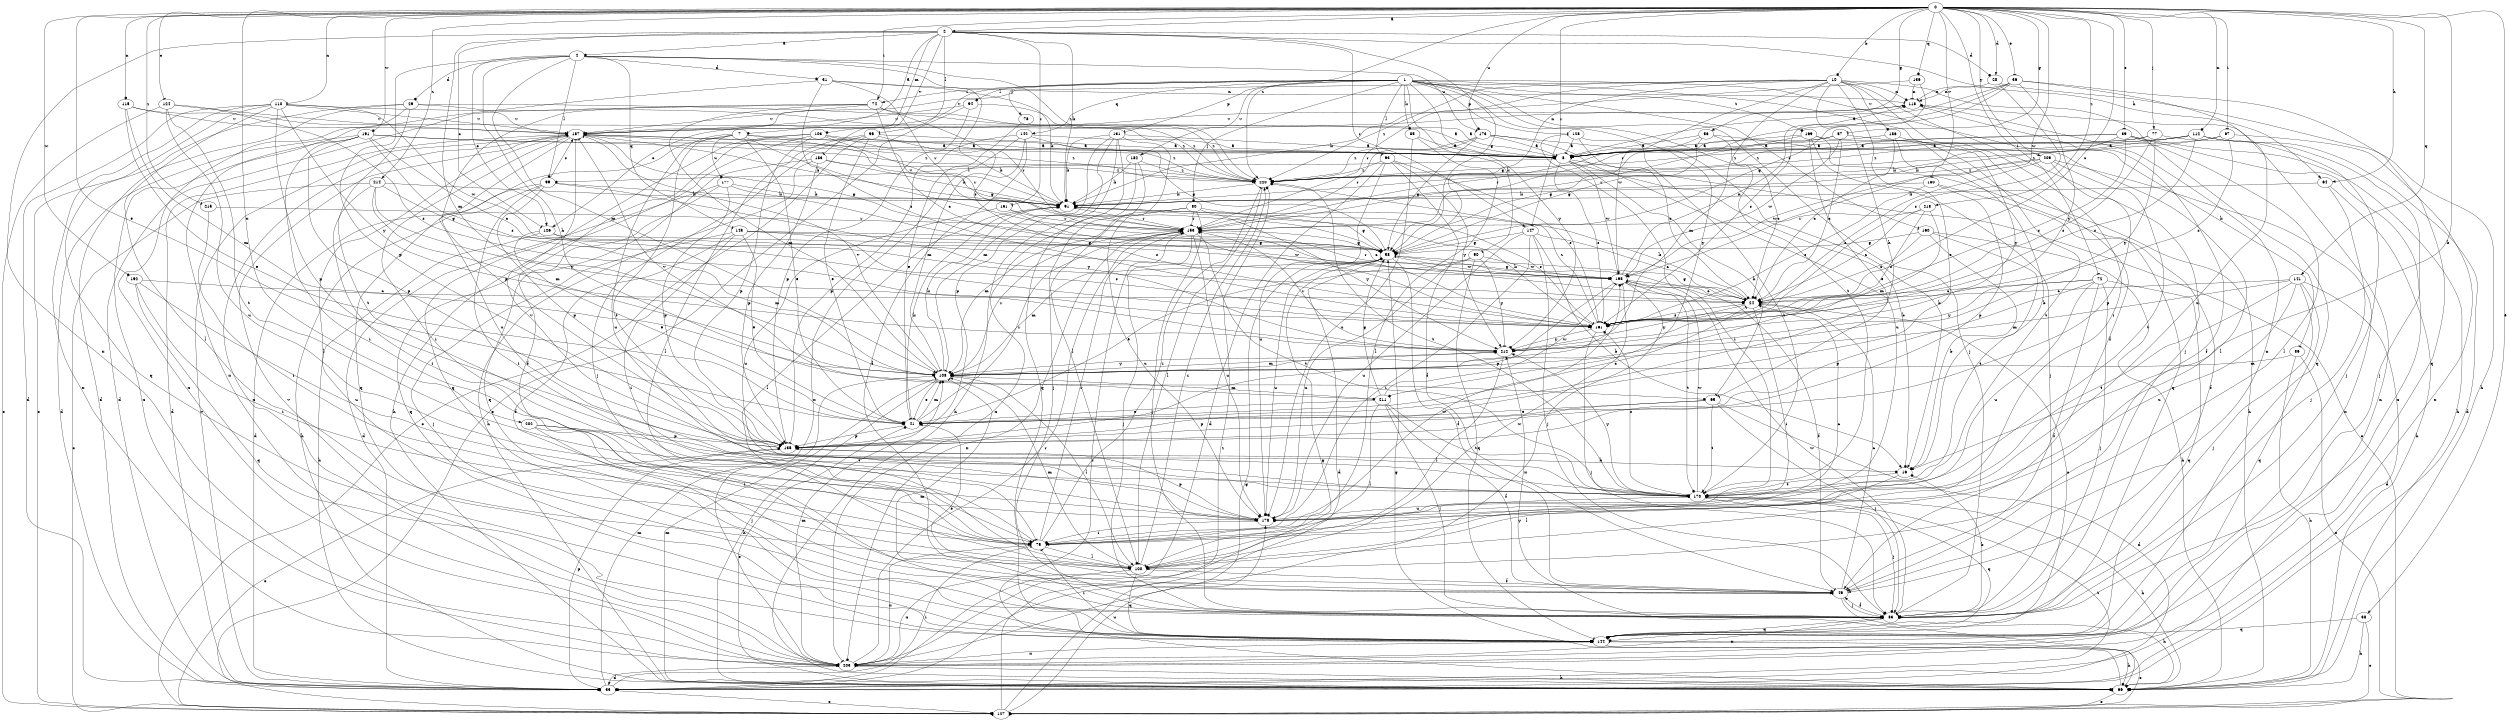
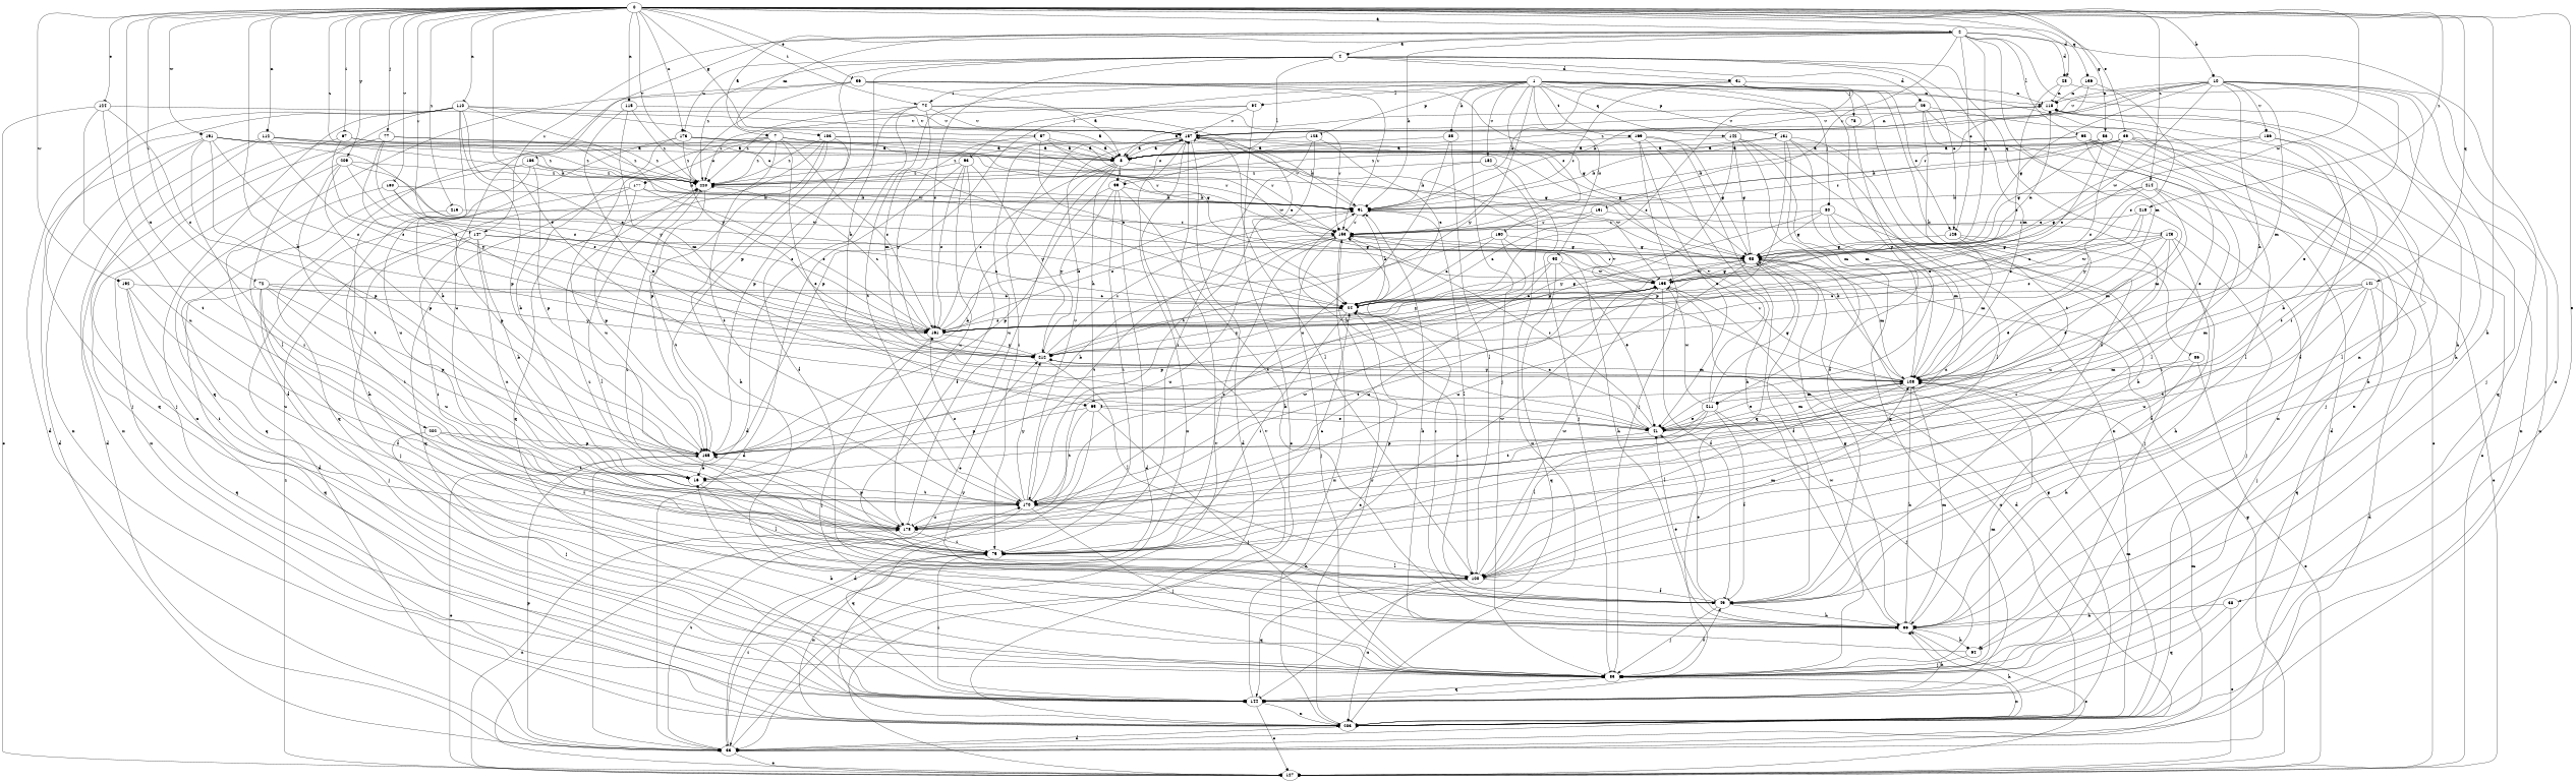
  strict digraph {
    edge [arrowhead=tee]
    0
    2
    10
    16
    24
    28
    36
    38
    39
    41
    56
    57
    64
    67
    72
    74
    77
    110
    112
    115
    124
    136
    141
    147
    173
    180
    191
    192
    195
    202
    209
    214
    215
    218
    220
    126
    4
    7
    58
    91
    95
    103
    108
    151
    183
    203
    83
    65
    144
    75
    118
    153
    186
    187
    170
    100
    212
    161
    66
    8
    178
    127
    135
    49
    33
    1
    78
    80
    85
    86
    90
    93
    94
    128
    131
    142
    160
    169
    182
    211
    29
    31
    99
    143
    177
    0 -> 2 [arrowhead=normal label=a]
    0 -> 10 [arrowhead=dot label=b]
    0 -> 16 [arrowhead=normal label=b]
    0 -> 24 [arrowhead=dot label=c]
    0 -> 28 [arrowhead=normal label=d]
    0 -> 36 [label=e]
    0 -> 38 [arrowhead=normal label=e]
    0 -> 39 [label=e]
    0 -> 41 [arrowhead=dot label=e]
    0 -> 56 [arrowhead=normal label=g]
    0 -> 57 [label=g]
    0 -> 64 [arrowhead=normal label=h]
    0 -> 67 [label=i]
    0 -> 72 [label=i]
    0 -> 74 [arrowhead=normal label=i]
    0 -> 77 [arrowhead=normal label=j]
    0 -> 110 [label=n]
    0 -> 112 [arrowhead=dot label=n]
    0 -> 115 [arrowhead=dot label=n]
    0 -> 124 [label=o]
    0 -> 136 [arrowhead=dot label=q]
    0 -> 141 [arrowhead=normal label=q]
    0 -> 147 [label=r]
    0 -> 173 [arrowhead=dot label=u]
    0 -> 180 [label=v]
    0 -> 191 [arrowhead=dot label=w]
    0 -> 192 [arrowhead=dot label=w]
    0 -> 195 [arrowhead=normal label=w]
    0 -> 202 [arrowhead=normal label=x]
    0 -> 209 [arrowhead=normal label=y]
    0 -> 214 [arrowhead=normal label=z]
    0 -> 215 [label=z]
    0 -> 218 [arrowhead=normal label=z]
    0 -> 220 [arrowhead=normal label=z]
    2 -> 28 [arrowhead=dot label=d]
    2 -> 64 [arrowhead=normal label=h]
    2 -> 147 [arrowhead=normal label=r]
    2 -> 126 [label=o]
    2 -> 4 [arrowhead=dot label=a]
    2 -> 7 [arrowhead=dot label=a]
    2 -> 58 [arrowhead=normal label=g]
    2 -> 91 [arrowhead=dot label=k]
    2 -> 95 [label=l]
    2 -> 103 [arrowhead=dot label=m]
    2 -> 108 [arrowhead=dot label=m]
    2 -> 151 [label=r]
    2 -> 183 [label=v]
    2 -> 203 [arrowhead=dot label=x]
    10 -> 41 [label=e]
    10 -> 195 [arrowhead=normal label=w]
    10 -> 220 [arrowhead=dot label=z]
    10 -> 58 [arrowhead=dot label=g]
    10 -> 108 [arrowhead=normal label=m]
    10 -> 83 [label=j]
    10 -> 65 [label=h]
    10 -> 144 [arrowhead=normal label=q]
    10 -> 75 [arrowhead=normal label=i]
    10 -> 118 [arrowhead=dot label=n]
    10 -> 153 [label=r]
    10 -> 186 [arrowhead=dot label=v]
    10 -> 187 [arrowhead=normal label=v]
    16 -> 170 [arrowhead=normal label=t]
    16 -> 100 [arrowhead=dot label=l]
    24 -> 58 [label=g]
    24 -> 91 [label=k]
    24 -> 75 [arrowhead=normal label=i]
    24 -> 212 [arrowhead=dot label=y]
    24 -> 161 [arrowhead=normal label=s]
    28 -> 118 [label=n]
    28 -> 161 [label=s]
    28 -> 66 [arrowhead=dot label=h]
    36 -> 58 [arrowhead=normal label=g]
    36 -> 144 [arrowhead=dot label=q]
    36 -> 118 [arrowhead=normal label=n]
    36 -> 153 [arrowhead=normal label=r]
    36 -> 212 [arrowhead=dot label=y]
    36 -> 8 [arrowhead=dot label=a]
    36 -> 178 [label=u]
    38 -> 144 [label=q]
    38 -> 66 [arrowhead=normal label=h]
    38 -> 127 [arrowhead=dot label=o]
    39 -> 220 [arrowhead=dot label=z]
    39 -> 91 [label=k]
    39 -> 203 [label=x]
    39 -> 100 [arrowhead=normal label=l]
    39 -> 161 [label=s]
    39 -> 66 [label=h]
    39 -> 8 [arrowhead=normal label=a]
    41 -> 24 [label=c]
    41 -> 91 [arrowhead=normal label=k]
    41 -> 108 [arrowhead=normal label=m]
    41 -> 153 [label=r]
    41 -> 135 [arrowhead=dot label=p]
    56 -> 24 [arrowhead=dot label=c]
    56 -> 58 [arrowhead=dot label=g]
    56 -> 153 [arrowhead=dot label=r]
    56 -> 100 [label=l]
    56 -> 8 [arrowhead=normal label=a]
    57 -> 24 [arrowhead=normal label=c]
    57 -> 195 [arrowhead=normal label=w]
    57 -> 153 [label=r]
    57 -> 212 [arrowhead=dot label=y]
    57 -> 8 [label=a]
    64 -> 91 [arrowhead=normal label=k]
    64 -> 83 [arrowhead=dot label=j]
-   64 -> 66 [arrowhead=dot label=h]
+   66 -> 64 [arrowhead=dot label=h]
    67 -> 220 [arrowhead=dot label=z]
    67 -> 203 [label=x]
    67 -> 161 [label=s]
    67 -> 8 [arrowhead=normal label=a]
    72 -> 24 [arrowhead=normal label=c]
    72 -> 83 [arrowhead=normal label=j]
    72 -> 144 [arrowhead=dot label=q]
    72 -> 212 [arrowhead=dot label=y]
    72 -> 178 [label=u]
    72 -> 135 [label=p]
    72 -> 49 [arrowhead=normal label=f]
    74 -> 24 [arrowhead=dot label=c]
    74 -> 220 [arrowhead=normal label=z]
    74 -> 108 [label=m]
    74 -> 153 [arrowhead=dot label=r]
    74 -> 187 [label=v]
    74 -> 135 [label=p]
    74 -> 33 [arrowhead=dot label=d]
    77 -> 220 [arrowhead=normal label=z]
    77 -> 83 [label=j]
    77 -> 212 [arrowhead=normal label=y]
    77 -> 161 [label=s]
    77 -> 8 [label=a]
+   110 -> 16 [label=b]
    110 -> 195 [arrowhead=normal label=w]
    110 -> 203 [arrowhead=normal label=x]
    110 -> 144 [arrowhead=normal label=q]
    110 -> 187 [label=v]
    110 -> 100 [arrowhead=dot label=l]
    110 -> 212 [arrowhead=normal label=y]
    110 -> 8 [label=a]
    110 -> 135 [label=p]
    110 -> 33 [arrowhead=normal label=d]
    112 -> 220 [arrowhead=normal label=z]
    112 -> 91 [arrowhead=normal label=k]
    112 -> 83 [label=j]
    112 -> 161 [arrowhead=dot label=s]
    112 -> 8 [arrowhead=normal label=a]
    112 -> 33 [arrowhead=normal label=d]
    115 -> 41 [arrowhead=normal label=e]
    115 -> 220 [arrowhead=normal label=z]
    115 -> 108 [arrowhead=normal label=m]
    115 -> 187 [arrowhead=normal label=v]
    124 -> 187 [arrowhead=normal label=v]
    124 -> 170 [label=t]
    124 -> 161 [arrowhead=normal label=s]
    124 -> 178 [arrowhead=normal label=u]
    124 -> 127 [label=o]
    136 -> 91 [arrowhead=dot label=k]
    136 -> 118 [label=n]
    136 -> 161 [arrowhead=dot label=s]
    141 -> 24 [label=c]
    141 -> 108 [arrowhead=dot label=m]
    141 -> 83 [arrowhead=normal label=j]
    141 -> 144 [label=q]
    141 -> 170 [arrowhead=dot label=t]
    141 -> 178 [arrowhead=dot label=u]
    141 -> 33 [arrowhead=dot label=d]
    147 -> 16 [arrowhead=normal label=b]
    147 -> 24 [arrowhead=dot label=c]
    147 -> 58 [arrowhead=normal label=g]
    147 -> 83 [arrowhead=dot label=j]
    147 -> 75 [arrowhead=dot label=i]
    147 -> 178 [arrowhead=normal label=u]
    173 -> 16 [arrowhead=normal label=b]
    173 -> 220 [label=z]
    173 -> 58 [arrowhead=normal label=g]
    173 -> 153 [arrowhead=normal label=r]
    173 -> 8 [label=a]
    173 -> 178 [arrowhead=dot label=u]
    180 -> 91 [arrowhead=dot label=k]
    180 -> 161 [arrowhead=dot label=s]
    180 -> 135 [arrowhead=normal label=p]
    180 -> 49 [arrowhead=normal label=f]
    191 -> 24 [arrowhead=dot label=c]
    191 -> 220 [arrowhead=normal label=z]
    191 -> 203 [arrowhead=normal label=x]
    191 -> 75 [arrowhead=normal label=i]
    191 -> 161 [arrowhead=normal label=s]
    191 -> 8 [arrowhead=dot label=a]
    191 -> 135 [label=p]
    191 -> 33 [label=d]
    192 -> 24 [arrowhead=dot label=c]
    192 -> 144 [arrowhead=dot label=q]
    192 -> 75 [label=i]
    192 -> 178 [arrowhead=dot label=u]
    195 -> 24 [label=c]
    195 -> 58 [label=g]
    195 -> 203 [arrowhead=dot label=x]
    195 -> 118 [arrowhead=dot label=n]
    195 -> 153 [arrowhead=normal label=r]
    195 -> 170 [arrowhead=dot label=t]
    195 -> 135 [arrowhead=normal label=p]
    195 -> 49 [label=f]
    202 -> 83 [arrowhead=normal label=j]
    202 -> 75 [arrowhead=normal label=i]
    202 -> 170 [arrowhead=dot label=t]
    202 -> 135 [label=p]
    209 -> 195 [arrowhead=normal label=w]
    209 -> 220 [label=z]
    209 -> 203 [arrowhead=normal label=x]
    209 -> 170 [arrowhead=dot label=t]
    209 -> 161 [arrowhead=normal label=s]
    209 -> 135 [arrowhead=normal label=p]
    214 -> 58 [arrowhead=normal label=g]
    214 -> 91 [label=k]
    214 -> 108 [label=m]
    214 -> 75 [arrowhead=dot label=i]
    214 -> 212 [arrowhead=dot label=y]
    214 -> 127 [label=o]
    215 -> 75 [arrowhead=normal label=i]
    215 -> 153 [arrowhead=normal label=r]
    218 -> 24 [arrowhead=dot label=c]
    218 -> 108 [label=m]
    218 -> 153 [arrowhead=normal label=r]
    218 -> 161 [label=s]
    220 -> 91 [label=k]
    220 -> 170 [label=t]
    220 -> 100 [label=l]
    126 -> 41 [arrowhead=dot label=e]
    126 -> 58 [arrowhead=normal label=g]
    126 -> 108 [label=m]
    126 -> 66 [label=h]
    4 -> 173 [label=u]
    4 -> 220 [arrowhead=normal label=z]
    4 -> 126 [arrowhead=normal label=o]
    4 -> 108 [arrowhead=normal label=m]
    4 -> 65 [arrowhead=dot label=h]
    4 -> 161 [arrowhead=dot label=s]
    4 -> 135 [label=p]
    4 -> 29 [arrowhead=dot label=d]
    4 -> 31 [arrowhead=dot label=d]
    4 -> 99 [arrowhead=dot label=l]
    4 -> 143 [label=q]
    7 -> 41 [arrowhead=dot label=e]
+   7 -> 220 [label=z]
    7 -> 58 [label=g]
    7 -> 144 [arrowhead=normal label=q]
    7 -> 170 [arrowhead=normal label=t]
    7 -> 161 [arrowhead=normal label=s]
    7 -> 8 [label=a]
    7 -> 178 [arrowhead=normal label=u]
    7 -> 177 [arrowhead=dot label=u]
    58 -> 195 [arrowhead=normal label=w]
    58 -> 108 [arrowhead=normal label=m]
    58 -> 178 [arrowhead=dot label=u]
    58 -> 49 [arrowhead=dot label=f]
    58 -> 33 [arrowhead=dot label=d]
    91 -> 153 [label=r]
    91 -> 187 [arrowhead=normal label=v]
    91 -> 100 [label=l]
    91 -> 161 [label=s]
    95 -> 41 [label=e]
    95 -> 91 [label=k]
    95 -> 83 [arrowhead=dot label=j]
    95 -> 100 [arrowhead=normal label=l]
    95 -> 8 [arrowhead=normal label=a]
    95 -> 127 [label=o]
    103 -> 220 [arrowhead=normal label=z]
    103 -> 144 [arrowhead=dot label=q]
    103 -> 153 [arrowhead=dot label=r]
    103 -> 66 [arrowhead=normal label=h]
    103 -> 8 [arrowhead=normal label=a]
    103 -> 135 [arrowhead=dot label=p]
    103 -> 49 [arrowhead=normal label=f]
    108 -> 41 [label=e]
    108 -> 91 [arrowhead=dot label=k]
    108 -> 153 [label=r]
    108 -> 187 [label=v]
    108 -> 100 [arrowhead=normal label=l]
    108 -> 212 [arrowhead=dot label=y]
    108 -> 66 [label=h]
    108 -> 211 [arrowhead=dot label=m]
    151 -> 24 [label=c]
    151 -> 153 [arrowhead=normal label=r]
    151 -> 178 [arrowhead=normal label=u]
    183 -> 220 [label=z]
    183 -> 91 [arrowhead=dot label=k]
    183 -> 144 [label=q]
    183 -> 66 [label=h]
    183 -> 135 [arrowhead=normal label=p]
    203 -> 58 [arrowhead=dot label=g]
    203 -> 108 [arrowhead=dot label=m]
    203 -> 153 [arrowhead=normal label=r]
    203 -> 187 [label=v]
    203 -> 66 [arrowhead=normal label=h]
    203 -> 33 [arrowhead=normal label=d]
    83 -> 16 [arrowhead=dot label=b]
    83 -> 195 [label=w]
    83 -> 108 [label=m]
    83 -> 203 [label=x]
    83 -> 144 [arrowhead=dot label=q]
    83 -> 49 [arrowhead=normal label=f]
    65 -> 41 [arrowhead=dot label=e]
    65 -> 83 [arrowhead=normal label=j]
    65 -> 170 [arrowhead=normal label=t]
    65 -> 135 [arrowhead=normal label=p]
    65 -> 33 [label=d]
    144 -> 24 [arrowhead=dot label=c]
    144 -> 203 [label=x]
    144 -> 75 [label=i]
    144 -> 66 [arrowhead=dot label=h]
    144 -> 127 [arrowhead=dot label=o]
    75 -> 24 [arrowhead=normal label=c]
    75 -> 195 [arrowhead=dot label=w]
    75 -> 220 [label=z]
    75 -> 203 [arrowhead=dot label=x]
    75 -> 153 [label=r]
    75 -> 100 [arrowhead=normal label=l]
    118 -> 187 [label=v]
    118 -> 49 [arrowhead=normal label=f]
    153 -> 58 [label=g]
    153 -> 203 [arrowhead=dot label=x]
    153 -> 83 [arrowhead=dot label=j]
    153 -> 170 [arrowhead=normal label=t]
    153 -> 178 [arrowhead=normal label=u]
    186 -> 16 [arrowhead=dot label=b]
    186 -> 24 [arrowhead=dot label=c]
    186 -> 170 [arrowhead=normal label=t]
    186 -> 8 [label=a]
    187 -> 220 [arrowhead=normal label=z]
    187 -> 58 [arrowhead=dot label=g]
    187 -> 91 [arrowhead=normal label=k]
    187 -> 203 [label=x]
    187 -> 75 [arrowhead=normal label=i]
    187 -> 118 [arrowhead=normal label=n]
    187 -> 100 [arrowhead=dot label=l]
    187 -> 8 [arrowhead=normal label=a]
    187 -> 178 [label=u]
    187 -> 33 [arrowhead=dot label=d]
    170 -> 195 [label=w]
    170 -> 83 [arrowhead=dot label=j]
    170 -> 144 [label=q]
    170 -> 187 [label=v]
    170 -> 212 [arrowhead=normal label=y]
    170 -> 161 [arrowhead=dot label=s]
    170 -> 66 [arrowhead=dot label=h]
    170 -> 178 [label=u]
    100 -> 195 [label=w]
    100 -> 220 [arrowhead=normal label=z]
    100 -> 108 [arrowhead=normal label=m]
    100 -> 203 [arrowhead=dot label=x]
    100 -> 144 [arrowhead=normal label=q]
    100 -> 49 [label=f]
    212 -> 108 [arrowhead=dot label=m]
    212 -> 153 [arrowhead=dot label=r]
    212 -> 100 [arrowhead=dot label=l]
    161 -> 220 [arrowhead=dot label=z]
    161 -> 91 [arrowhead=dot label=k]
    161 -> 83 [arrowhead=dot label=j]
    161 -> 212 [label=y]
    66 -> 41 [arrowhead=dot label=e]
    66 -> 58 [arrowhead=normal label=g]
    66 -> 108 [label=m]
    66 -> 153 [arrowhead=normal label=r]
    66 -> 212 [arrowhead=normal label=y]
    66 -> 127 [label=o]
    8 -> 16 [arrowhead=dot label=b]
    8 -> 195 [label=w]
    8 -> 65 [label=h]
    8 -> 161 [label=s]
    8 -> 127 [label=o]
    8 -> 99 [arrowhead=dot label=l]
    178 -> 75 [arrowhead=dot label=i]
    178 -> 135 [arrowhead=normal label=p]
    127 -> 220 [arrowhead=dot label=z]
    127 -> 58 [label=g]
    127 -> 178 [arrowhead=normal label=u]
    135 -> 16 [arrowhead=dot label=b]
    135 -> 127 [arrowhead=dot label=o]
    49 -> 24 [label=c]
    49 -> 41 [arrowhead=normal label=e]
    49 -> 83 [arrowhead=normal label=j]
    49 -> 118 [arrowhead=normal label=n]
    49 -> 66 [label=h]
    33 -> 108 [label=m]
    33 -> 75 [label=i]
    33 -> 118 [arrowhead=dot label=n]
    33 -> 187 [arrowhead=dot label=v]
    33 -> 170 [arrowhead=dot label=t]
    33 -> 127 [arrowhead=normal label=o]
    33 -> 135 [arrowhead=dot label=p]
    1 -> 74 [arrowhead=normal label=i]
    1 -> 126 [arrowhead=normal label=o]
    1 -> 83 [label=j]
    1 -> 170 [arrowhead=normal label=t]
    1 -> 212 [arrowhead=dot label=y]
    1 -> 49 [arrowhead=normal label=f]
    1 -> 78 [arrowhead=normal label=j]
    1 -> 80 [arrowhead=dot label=j]
    1 -> 85 [arrowhead=dot label=k]
    1 -> 86 [label=k]
    1 -> 90 [label=k]
    1 -> 93 [label=l]
    1 -> 94 [arrowhead=dot label=l]
    1 -> 128 [label=p]
    1 -> 131 [label=p]
    1 -> 142 [arrowhead=normal label=q]
    1 -> 160 [label=s]
    1 -> 169 [arrowhead=dot label=t]
    1 -> 182 [arrowhead=normal label=v]
    1 -> 211 [arrowhead=dot label=y]
    78 -> 41 [label=e]
    80 -> 58 [arrowhead=normal label=g]
    80 -> 108 [arrowhead=dot label=m]
    80 -> 83 [label=j]
    80 -> 153 [label=r]
    80 -> 212 [arrowhead=normal label=y]
    80 -> 178 [arrowhead=dot label=u]
    85 -> 100 [label=l]
    85 -> 8 [arrowhead=dot label=a]
    85 -> 178 [arrowhead=dot label=u]
    86 -> 108 [arrowhead=normal label=m]
    86 -> 66 [arrowhead=normal label=h]
    86 -> 127 [arrowhead=dot label=o]
    90 -> 41 [arrowhead=dot label=e]
    90 -> 195 [arrowhead=dot label=w]
    90 -> 144 [label=q]
    90 -> 212 [label=y]
    90 -> 178 [label=u]
    93 -> 220 [label=z]
    93 -> 212 [arrowhead=normal label=y]
    93 -> 161 [label=s]
    93 -> 178 [arrowhead=dot label=u]
    93 -> 49 [arrowhead=normal label=f]
    93 -> 33 [arrowhead=normal label=d]
    94 -> 220 [arrowhead=dot label=z]
    94 -> 187 [arrowhead=normal label=v]
    94 -> 127 [label=o]
    94 -> 135 [label=p]
    128 -> 24 [arrowhead=dot label=c]
    128 -> 75 [label=i]
    128 -> 170 [label=t]
    128 -> 8 [label=a]
    131 -> 91 [arrowhead=dot label=k]
    131 -> 108 [label=m]
    131 -> 144 [arrowhead=normal label=q]
    131 -> 100 [arrowhead=dot label=l]
    131 -> 66 [arrowhead=normal label=h]
    131 -> 8 [arrowhead=normal label=a]
    131 -> 135 [arrowhead=dot label=p]
    142 -> 58 [label=g]
    142 -> 108 [label=m]
    142 -> 203 [label=x]
    142 -> 8 [label=a]
    142 -> 135 [label=p]
    142 -> 49 [arrowhead=normal label=f]
    160 -> 16 [arrowhead=dot label=b]
    160 -> 24 [label=c]
    160 -> 58 [arrowhead=dot label=g]
    160 -> 170 [arrowhead=normal label=t]
    160 -> 66 [arrowhead=normal label=h]
    169 -> 41 [arrowhead=dot label=e]
    169 -> 58 [label=g]
    169 -> 83 [label=j]
    169 -> 144 [arrowhead=normal label=q]
    169 -> 66 [arrowhead=dot label=h]
    169 -> 8 [arrowhead=normal label=a]
    182 -> 220 [label=z]
    182 -> 91 [arrowhead=normal label=k]
    182 -> 203 [label=x]
    182 -> 83 [label=j]
    211 -> 41 [arrowhead=dot label=e]
    211 -> 195 [label=w]
    211 -> 58 [arrowhead=normal label=g]
    211 -> 83 [arrowhead=normal label=j]
    211 -> 187 [label=v]
    211 -> 170 [label=t]
    211 -> 100 [arrowhead=dot label=l]
    211 -> 49 [label=f]
    29 -> 203 [label=x]
    29 -> 187 [label=v]
    29 -> 170 [label=t]
    29 -> 8 [arrowhead=normal label=a]
    29 -> 127 [arrowhead=dot label=o]
    29 -> 33 [arrowhead=dot label=d]
    31 -> 91 [label=k]
    31 -> 203 [arrowhead=dot label=x]
    31 -> 118 [label=n]
    31 -> 153 [label=r]
    31 -> 161 [arrowhead=dot label=s]
    99 -> 91 [arrowhead=normal label=k]
    99 -> 75 [label=i]
    99 -> 187 [arrowhead=normal label=s]
    99 -> 212 [label=y]
    99 -> 66 [arrowhead=normal label=h]
    99 -> 135 [label=p]
    99 -> 33 [arrowhead=normal label=d]
    143 -> 41 [arrowhead=normal label=e]
    143 -> 195 [label=w]
    143 -> 58 [arrowhead=dot label=g]
    143 -> 83 [arrowhead=normal label=j]
    143 -> 75 [label=i]
    143 -> 161 [label=s]
    143 -> 49 [arrowhead=normal label=f]
    177 -> 91 [arrowhead=normal label=k]
    177 -> 144 [arrowhead=dot label=q]
    177 -> 161 [label=s]
    177 -> 135 [arrowhead=dot label=p]
    177 -> 33 [arrowhead=dot label=d]
  }
